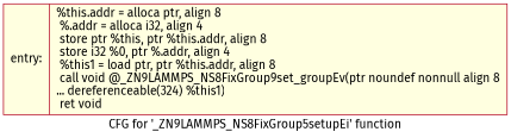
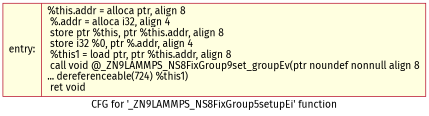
  digraph {
    label="CFG for '_ZN9LAMMPS_NS8FixGroup5setupEi' function"
    rankdir=LR
    fontname="Fira Sans"
-   n1 [color="#b70d28ff" fillcolor=lightyellow fontname="Fira Sans" label="{entry:\l|  %this.addr = alloca ptr, align 8\l  %.addr = alloca i32, align 4\l  store ptr %this, ptr %this.addr, align 8\l  store i32 %0, ptr %.addr, align 4\l  %this1 = load ptr, ptr %this.addr, align 8\l  call void @_ZN9LAMMPS_NS8FixGroup9set_groupEv(ptr noundef nonnull align 8\l... dereferenceable(324) %this1)\l  ret void\l}" shape=record style=filled]
+   n1 [color="#b70d28ff" fillcolor=lightyellow fontname="Fira Sans" label="{entry:\l|  %this.addr = alloca ptr, align 8\l  %.addr = alloca i32, align 4\l  store ptr %this, ptr %this.addr, align 8\l  store i32 %0, ptr %.addr, align 4\l  %this1 = load ptr, ptr %this.addr, align 8\l  call void @_ZN9LAMMPS_NS8FixGroup9set_groupEv(ptr noundef nonnull align 8\l... dereferenceable(724) %this1)\l  ret void\l}" shape=record style=filled]
  }
